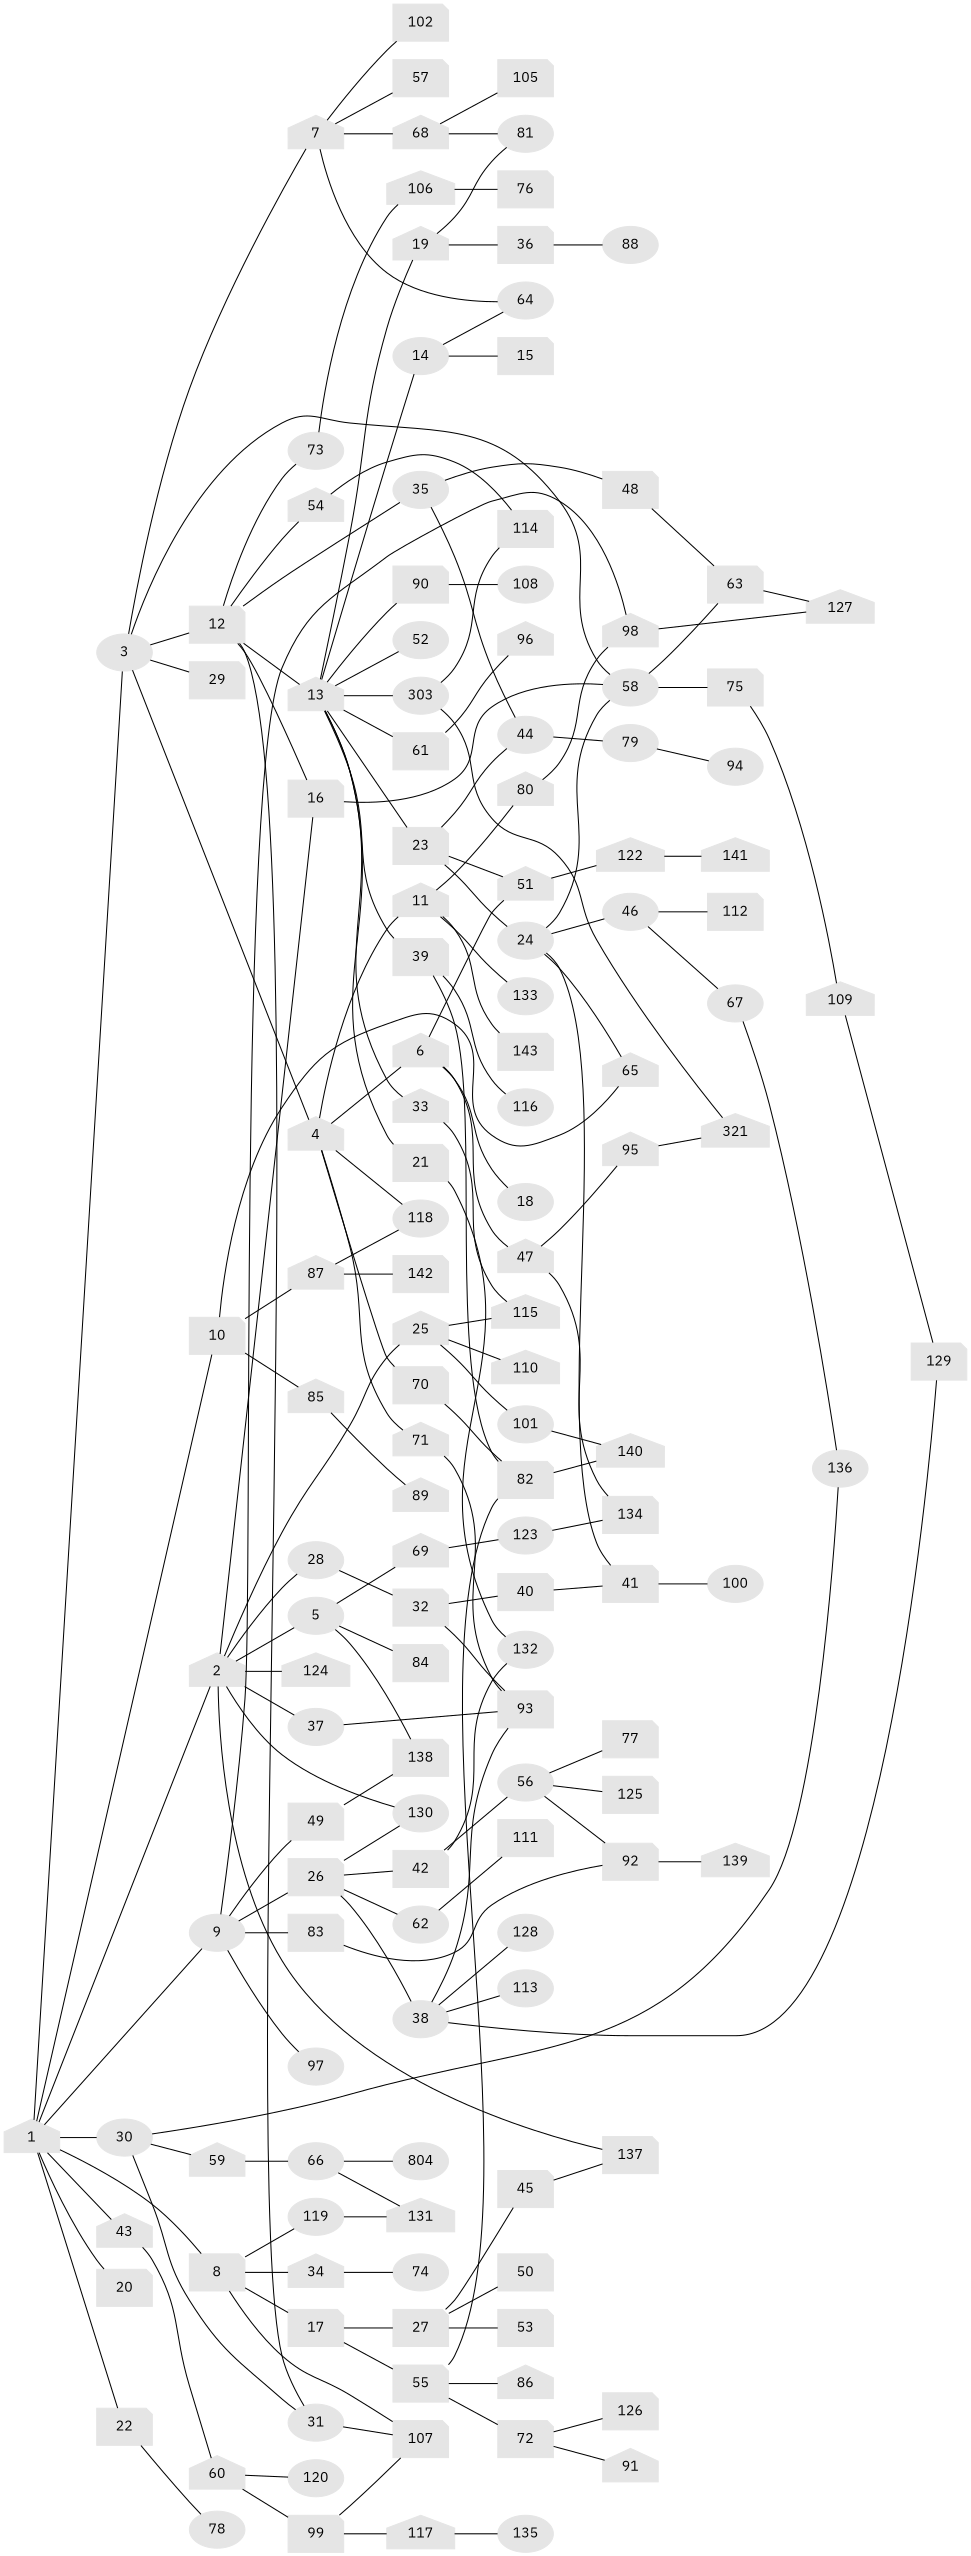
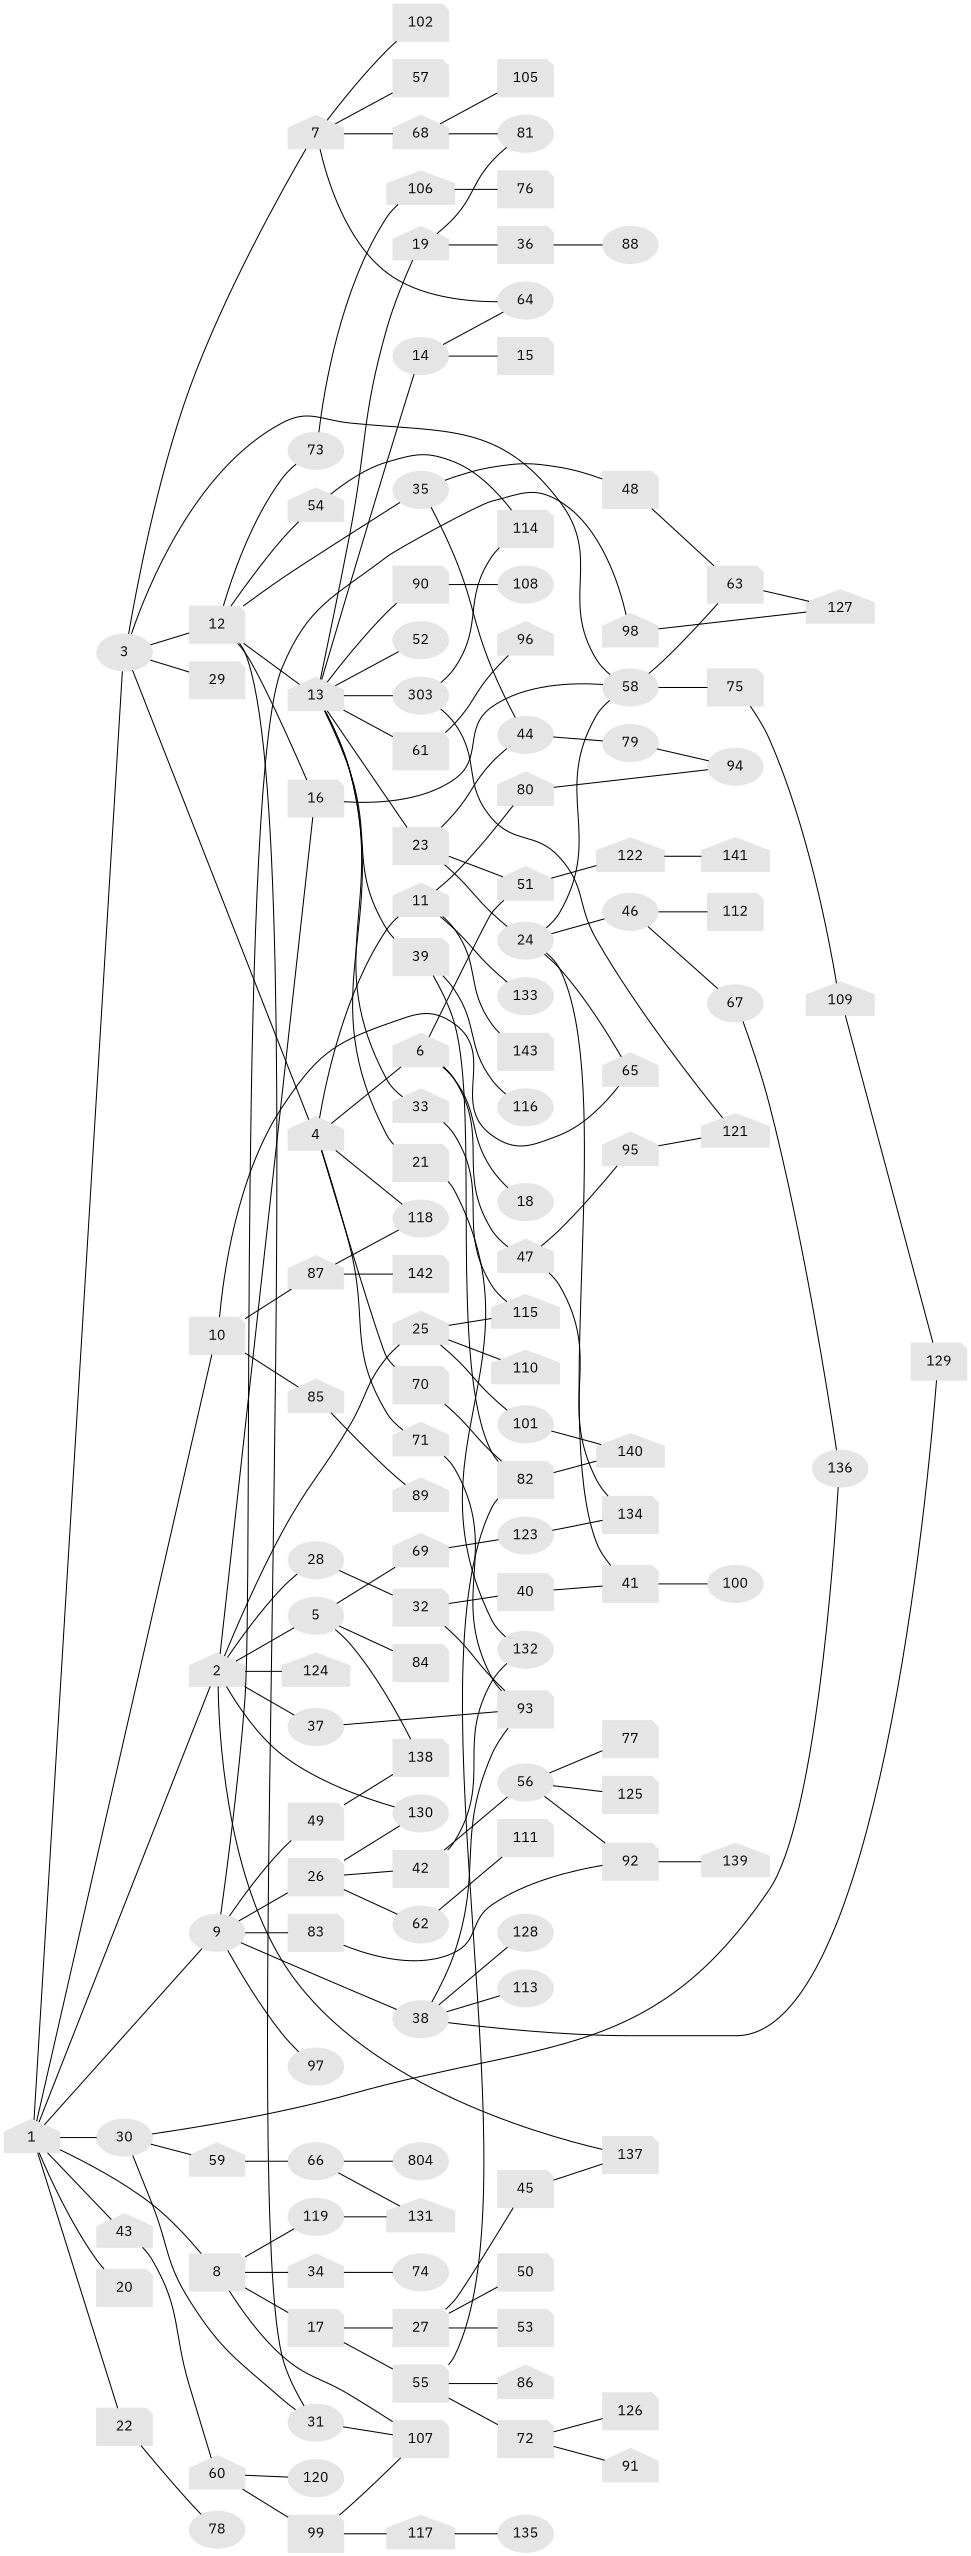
  graph {
    fontname="IBM Plex Sans"
    rankdir=LR
    node [color=gray90 fontname="IBM Plex Sans" shape=note style=filled]
    edge [fontname="IBM Plex Sans"]
    1 [shape=house]
    2 [shape=house]
    3 [shape=ellipse]
    8
    9 [shape=ellipse]
    10
    20
    22
    30 [shape=ellipse]
    43 [shape=house]
    5 [shape=ellipse]
    16
    25 [shape=house]
    28 [shape=ellipse]
    37 [shape=ellipse]
    124 [shape=house]
    130 [shape=ellipse]
    137
    4 [shape=house]
    7 [shape=house]
    12
    29
    58 [shape=ellipse]
    17
    34 [shape=house]
    107
    119 [shape=ellipse]
    26
    49
    83
    97 [shape=ellipse]
    98 [shape=house]
    65 [shape=house]
    85 [shape=house]
    87 [shape=house]
    78 [shape=ellipse]
    31 [shape=ellipse]
    59 [shape=house]
    136 [shape=ellipse]
    60 [shape=house]
    69 [shape=house]
    84
    138
    101 [shape=ellipse]
    110 [shape=house]
    115 [shape=house]
    32
    93
    6 [shape=house]
    11 [shape=house]
    70
    71 [shape=house]
    118 [shape=ellipse]
    57
    64 [shape=ellipse]
    68 [shape=house]
    102
    13 [shape=house]
    35 [shape=ellipse]
    54 [shape=house]
    73 [shape=ellipse]
    63
    75
    18 [shape=ellipse]
    47 [shape=house]
    51 [shape=house]
    80 [shape=house]
    133 [shape=ellipse]
    143
    82
    123 [shape=ellipse]
    95 [shape=house]
    134
    122 [shape=house]
    81 [shape=ellipse]
    105
    27
    55
    74 [shape=ellipse]
    131 [shape=house]
    38 [shape=ellipse]
    42
    62 [shape=ellipse]
    92
    127 [shape=house]
    89 [shape=house]
    142
    94 [shape=ellipse]
    23
    14 [shape=ellipse]
    19 [shape=house]
    21
    33 [shape=house]
    39
    52 [shape=ellipse]
    61
    90
    n98 [label=303 shape=ellipse]
    24 [shape=ellipse]
    44 [shape=ellipse]
    48
    114
    106 [shape=house]
    15
    36
    132 [shape=ellipse]
    116 [shape=ellipse]
    96 [shape=house]
    108 [shape=ellipse]
-   121 [shape=house label=321]
+   121 [shape=house]
    45
    50
    53
    88 [shape=ellipse]
    41
    46 [shape=ellipse]
    79 [shape=ellipse]
    100 [shape=ellipse]
    67 [shape=ellipse]
    112
    140 [shape=house]
    113 [shape=ellipse]
    128 [shape=ellipse]
    129
    56 [shape=ellipse]
    111
    40
    66 [shape=ellipse]
    72
    86 [shape=house]
    77
    125
    99
    120 [shape=ellipse]
    141 [shape=house]
    91 [shape=house]
    126
    139 [shape=house]
    109 [shape=house]
    n140 [label=804 shape=ellipse]
    117 [shape=house]
    76
    135 [shape=ellipse]
    1 -- 2
    1 -- 3
    1 -- 8
    1 -- 9
    1 -- 10
    1 -- 20
    1 -- 22
    1 -- 30
    1 -- 43
    2 -- 5
    2 -- 16
    2 -- 25
    2 -- 28
    2 -- 37
    2 -- 124
    2 -- 130
    2 -- 137
    3 -- 4
    3 -- 7
    3 -- 12
    3 -- 29
    3 -- 58
    8 -- 17
    8 -- 34
    8 -- 107
    8 -- 119
    9 -- 26
    9 -- 49
    9 -- 83
    9 -- 97
    9 -- 98
    10 -- 65
    10 -- 85
    10 -- 87
    22 -- 78
    30 -- 31
    30 -- 59
    30 -- 136
    43 -- 60
    5 -- 69
    5 -- 84
    5 -- 138
    16 -- 58
    25 -- 101
    25 -- 110
    25 -- 115
    28 -- 32
    37 -- 93
    4 -- 6
    4 -- 11
    4 -- 70
    4 -- 71
    4 -- 118
    7 -- 57
    7 -- 64
    7 -- 68
    7 -- 102
    12 -- 16
    12 -- 31
    12 -- 13
    12 -- 35
    12 -- 54
    12 -- 73
    58 -- 63
    58 -- 75
    17 -- 27
    17 -- 55
    34 -- 74
    119 -- 131
    26 -- 130
-   26 -- 38
+   9 -- 38
    26 -- 42
    26 -- 62
    49 -- 138
    83 -- 92
    98 -- 127
    85 -- 89
    87 -- 118
    87 -- 142
    31 -- 107
    59 -- 66
    60 -- 99
    60 -- 120
    69 -- 123
    101 -- 140
    32 -- 93
    32 -- 40
    6 -- 18
    6 -- 47
    6 -- 51
    11 -- 80
    11 -- 133
    11 -- 143
    70 -- 82
    71 -- 93
    68 -- 81
    68 -- 105
    13 -- 23
    13 -- 14
    13 -- 19
    13 -- 21
    13 -- 33
    13 -- 39
    13 -- 52
    13 -- 61
    13 -- 90
    13 -- n98
    35 -- 44
    35 -- 48
    54 -- 114
    73 -- 106
    63 -- 127
    75 -- 109
    47 -- 95
    47 -- 134
    51 -- 122
-   80 -- 98
+   80 -- 94
    82 -- 140
    123 -- 134
    95 -- 121
    122 -- 141
    27 -- 45
    27 -- 50
    27 -- 53
    55 -- 82
    55 -- 72
    55 -- 86
    38 -- 93
    38 -- 113
    38 -- 128
    38 -- 129
    42 -- 132
    42 -- 56
    62 -- 111
    92 -- 139
    23 -- 51
    23 -- 24
    23 -- 44
    14 -- 64
    14 -- 15
    19 -- 81
    19 -- 36
    21 -- 132
    33 -- 115
    39 -- 82
    39 -- 116
    61 -- 96
    90 -- 108
    n98 -- 114
    n98 -- 121
    24 -- 58
    24 -- 65
    24 -- 41
    24 -- 46
    44 -- 79
    48 -- 63
    106 -- 76
    36 -- 88
    45 -- 137
    41 -- 100
    46 -- 67
    46 -- 112
    79 -- 94
    67 -- 136
    56 -- 92
    56 -- 77
    56 -- 125
    40 -- 41
    66 -- 131
    66 -- n140
    72 -- 91
    72 -- 126
    99 -- 107
    99 -- 117
    109 -- 129
    117 -- 135
  }
